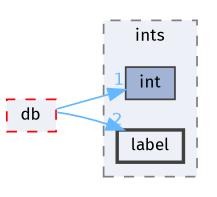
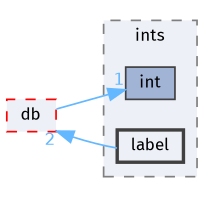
  digraph {
    compound=true
    fontname="Fira Sans"
    rankdir=LR
    node [color=grey25 fillcolor="#edf0f7" fontname="Fira Sans" fontsize=10 shape=box]
    edge [color=steelblue1 fontcolor=steelblue1 fontname="Fira Sans" fontsize=10 labeldistance=1.5 labelfontname=Helvetica labelfontsize=10]
    n1 [fillcolor="#a2b4d6" height=0.2 label=int style=filled width=0.4]
    n2 [height=0.2 label=label style="filled,bold" width=0.4]
    n3 [color=red height=0.2 label=db style="filled,dashed" width=0.4]
    subgraph cluster_1 {
      bgcolor="#edf0f7"
      fontsize=10
      label=ints
      pencolor=grey50
      style="filled,dashed"
      n1
      n2
    }
-   n3 -> n2 [headlabel=2]
+   n2 -> n3 [headlabel=2]
    n3 -> n1 [headlabel=1]
  }
